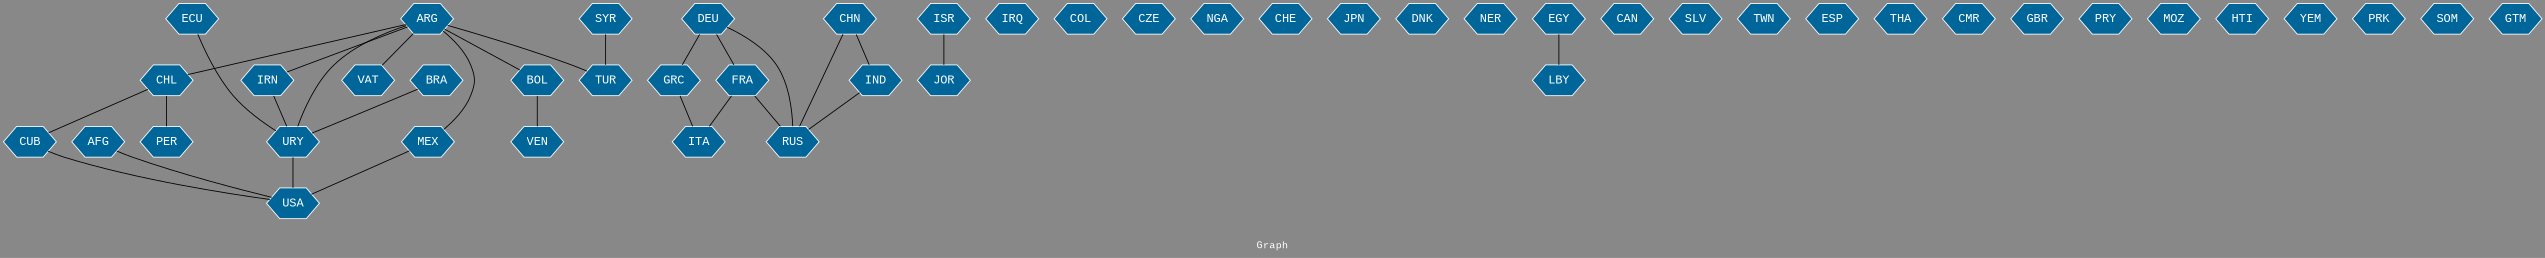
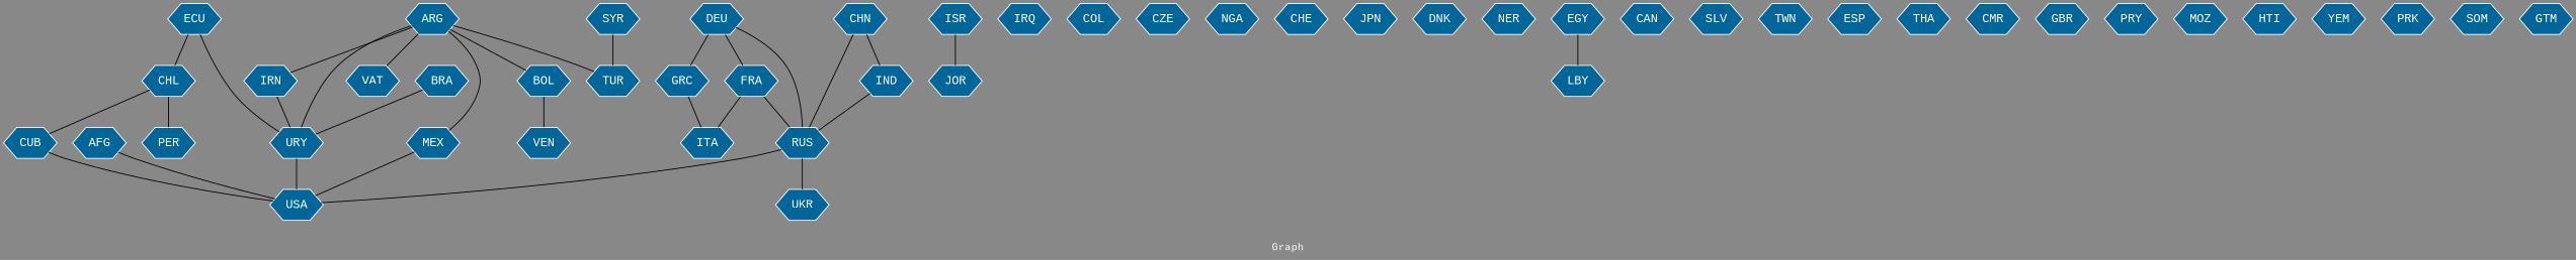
  graph {
    bgcolor="#888888"
    fontcolor=white
    fontname="Liberation Mono"
    fontsize=12
    label="Graph"
    node [color=white fillcolor="#006699" fontcolor=white fontname="Liberation Mono" shape=hexagon style=filled]
    edge [arrowhead=open color=black fontcolor=white fontname="Liberation Mono" fontsize=12 weight=1]
    n1 [label=VAT]
    n2 [label=CUB]
    n3 [label=USA]
    n4 [label=IND]
    n5 [label=RUS]
+   n6 [label=UKR]
    n7 [label=CHN]
    n8 [label=ARG]
    n9 [label=MEX]
    n10 [label=CHL]
    n11 [label=URY]
    n12 [label=BOL]
    n13 [label=IRN]
    n14 [label=TUR]
    n15 [label=PER]
    n16 [label=VEN]
    n17 [label=SYR]
    n18 [label=JOR]
    n19 [label=IRQ]
    n20 [label=COL]
    n21 [label=GRC]
    n22 [label=ITA]
    n23 [label=CZE]
    n24 [label=NGA]
    n25 [label=AFG]
    n26 [label=CHE]
    n27 [label=JPN]
    n28 [label=DNK]
    n29 [label=BRA]
    n30 [label=NER]
    n31 [label=DEU]
    n32 [label=FRA]
    n33 [label=LBY]
    n34 [label=CAN]
    n35 [label=SLV]
    n36 [label=TWN]
    n37 [label=ESP]
    n38 [label=THA]
    n39 [label=CMR]
    n40 [label=GBR]
    n41 [label=EGY]
    n42 [label=PRY]
    n43 [label=ISR]
    n44 [label=MOZ]
    n45 [label=HTI]
    n46 [label=ECU]
    n47 [label=YEM]
    n48 [label=PRK]
    n49 [label=SOM]
    n50 [label=GTM]
    n2 -- n3
    n4 -- n5
+   n5 -- n3
+   n5 -- n6 [weight=4]
    n7 -- n4
    n7 -- n5
    n8 -- n1
    n8 -- n9
-   n8 -- n10
+   n46 -- n10
    n8 -- n11
    n8 -- n12 [weight=2]
    n8 -- n13
    n8 -- n14
    n9 -- n3
    n10 -- n2
    n10 -- n15 [weight=4]
    n11 -- n3
    n12 -- n16
    n13 -- n11
    n17 -- n14
    n21 -- n22
    n25 -- n3
    n29 -- n11
    n31 -- n5
    n31 -- n21 [weight=2]
    n31 -- n32
    n32 -- n5
    n32 -- n22
    n41 -- n33
    n43 -- n18
    n46 -- n11
  }
